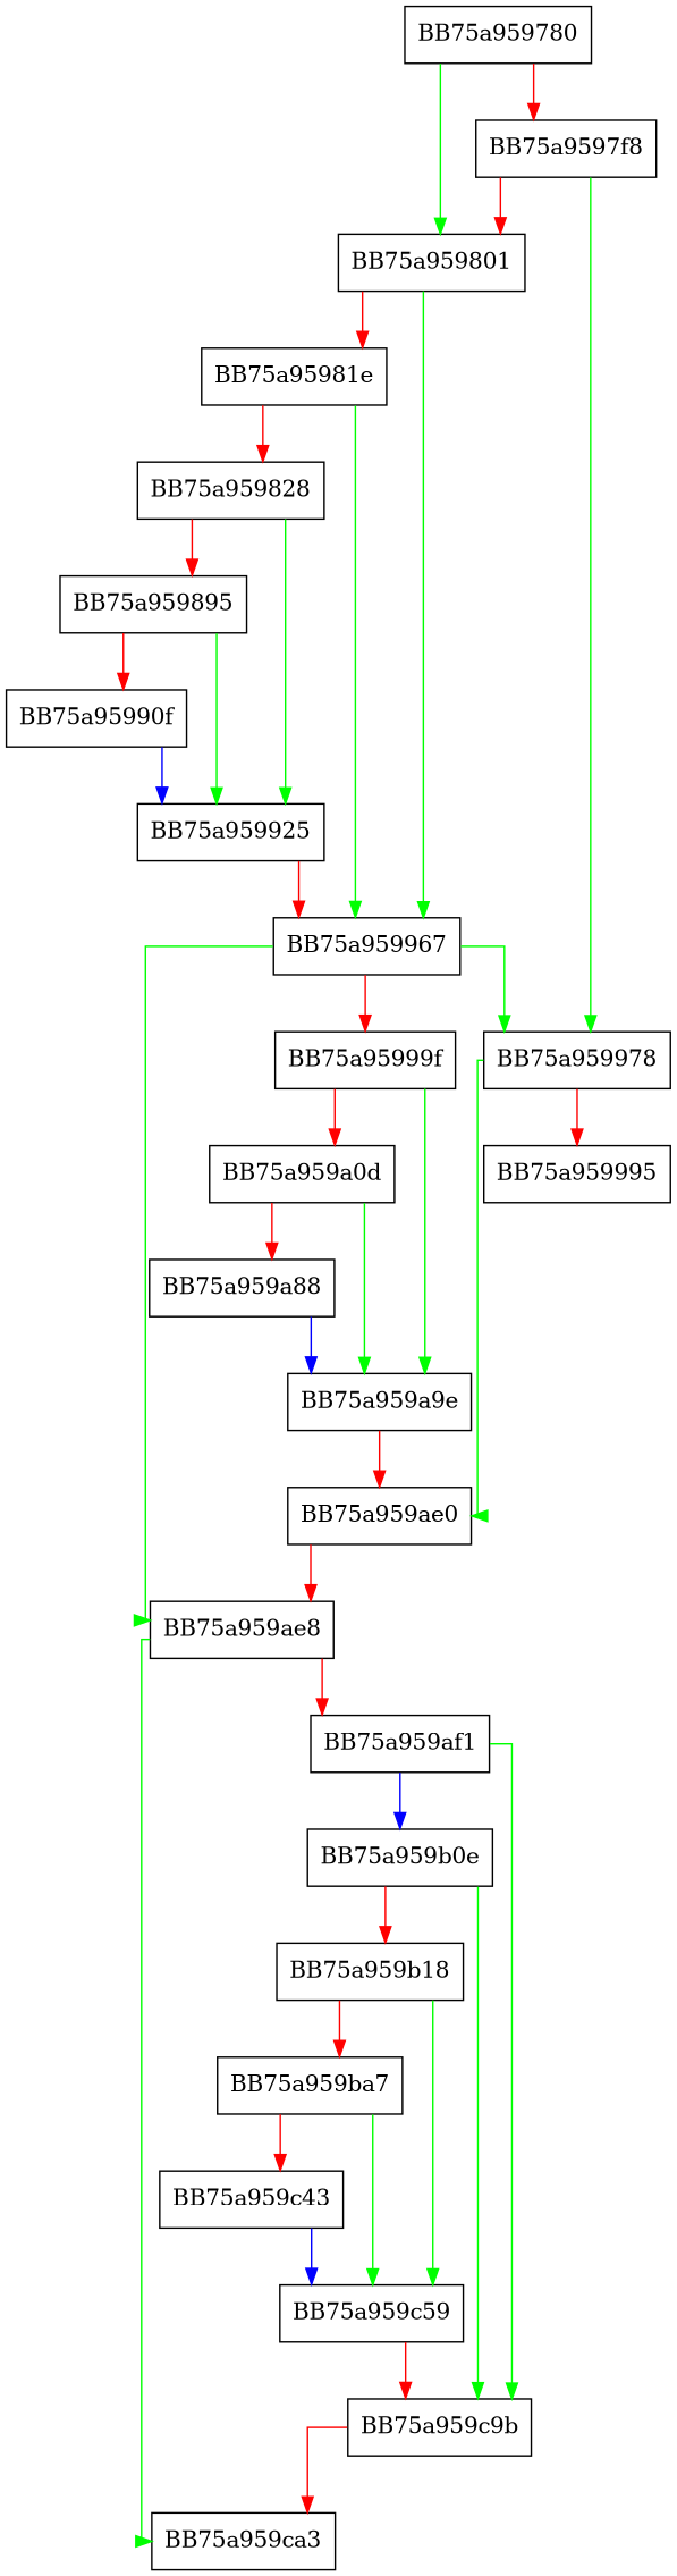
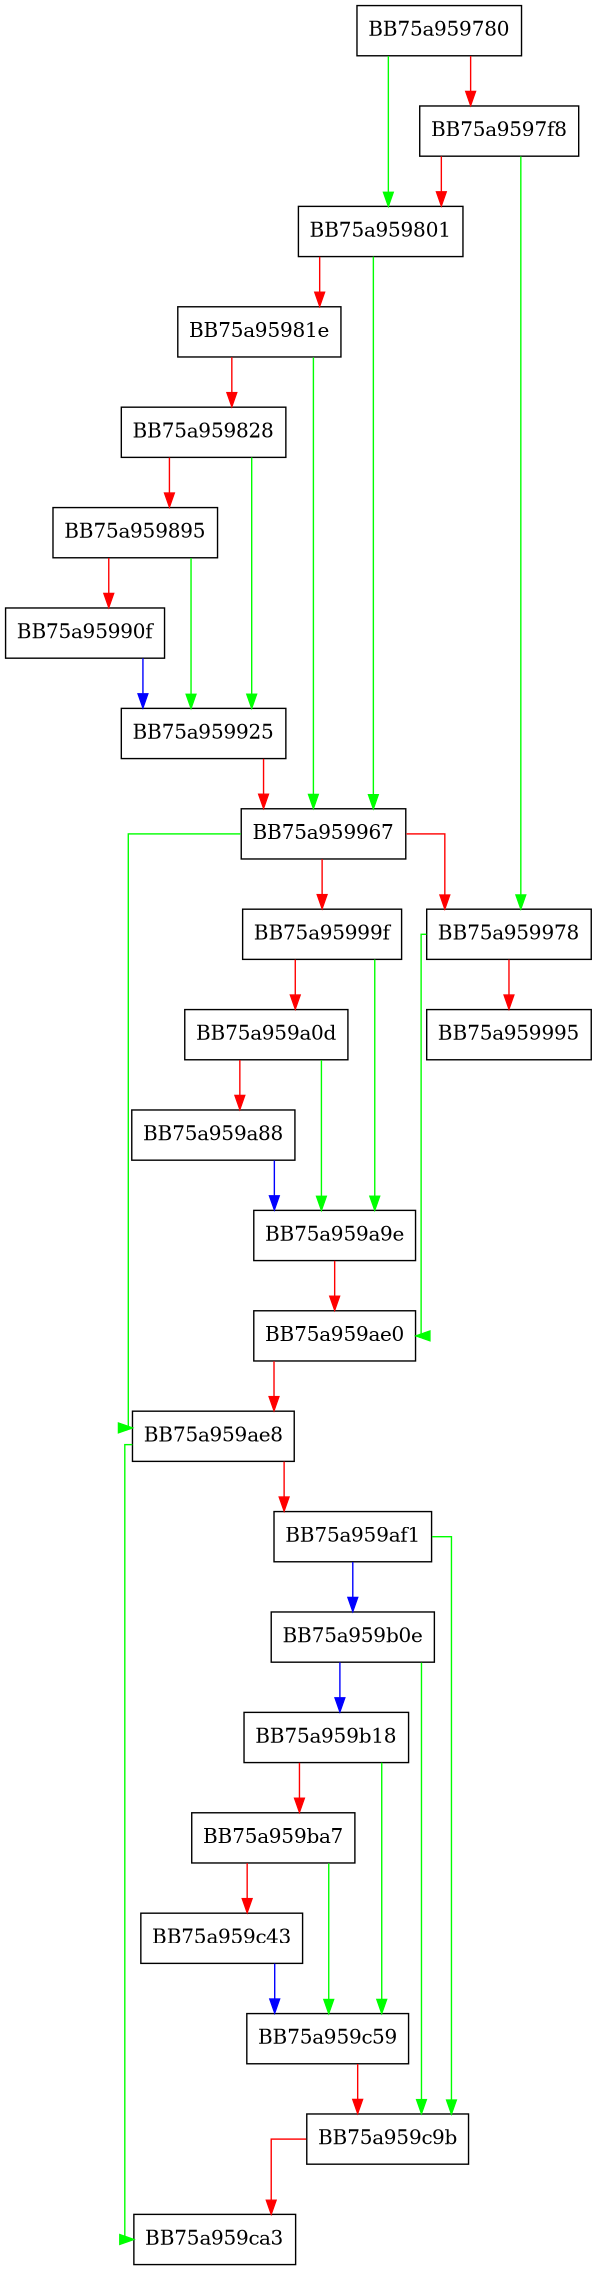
  digraph {
    splines=ortho
    node [shape=box]
    edge [color=red]
    BB75a959780
    BB75a959801
    BB75a9597f8
    BB75a959967
    BB75a95981e
    BB75a959978
    BB75a959ae8
    BB75a95999f
    BB75a959828
    BB75a959ae0
    BB75a959995
    BB75a959ca3
    BB75a959af1
    BB75a959925
    BB75a959895
    BB75a95990f
    BB75a959c9b
    BB75a959b0e
    BB75a959a9e
    BB75a959a0d
    BB75a959a88
    BB75a959b18
    BB75a959c59
    BB75a959ba7
    BB75a959c43
    BB75a959780 -> BB75a959801 [color=green]
    BB75a959780 -> BB75a9597f8
    BB75a959801 -> BB75a959967 [color=green]
    BB75a959801 -> BB75a95981e
    BB75a9597f8 -> BB75a959801
    BB75a9597f8 -> BB75a959978 [color=green]
-   BB75a959967 -> BB75a959978 [color=green]
+   BB75a959967 -> BB75a959978
    BB75a959967 -> BB75a959ae8 [color=green]
    BB75a959967 -> BB75a95999f
    BB75a95981e -> BB75a959967 [color=green]
    BB75a95981e -> BB75a959828
    BB75a959978 -> BB75a959ae0 [color=green]
    BB75a959978 -> BB75a959995
    BB75a959ae8 -> BB75a959ca3 [color=green]
    BB75a959ae8 -> BB75a959af1
    BB75a95999f -> BB75a959a9e [color=green]
    BB75a95999f -> BB75a959a0d
    BB75a959828 -> BB75a959925 [color=green]
    BB75a959828 -> BB75a959895
    BB75a959ae0 -> BB75a959ae8
    BB75a959af1 -> BB75a959c9b [color=green]
    BB75a959af1 -> BB75a959b0e [color=blue]
    BB75a959925 -> BB75a959967
    BB75a959895 -> BB75a959925 [color=green]
    BB75a959895 -> BB75a95990f
    BB75a95990f -> BB75a959925 [color=blue]
    BB75a959c9b -> BB75a959ca3
    BB75a959b0e -> BB75a959c9b [color=green]
-   BB75a959b0e -> BB75a959b18
+   BB75a959b0e -> BB75a959b18 [color=blue]
    BB75a959a9e -> BB75a959ae0
    BB75a959a0d -> BB75a959a9e [color=green]
    BB75a959a0d -> BB75a959a88
    BB75a959a88 -> BB75a959a9e [color=blue]
    BB75a959b18 -> BB75a959c59 [color=green]
    BB75a959b18 -> BB75a959ba7
    BB75a959c59 -> BB75a959c9b
    BB75a959ba7 -> BB75a959c59 [color=green]
    BB75a959ba7 -> BB75a959c43
    BB75a959c43 -> BB75a959c59 [color=blue]
  }
